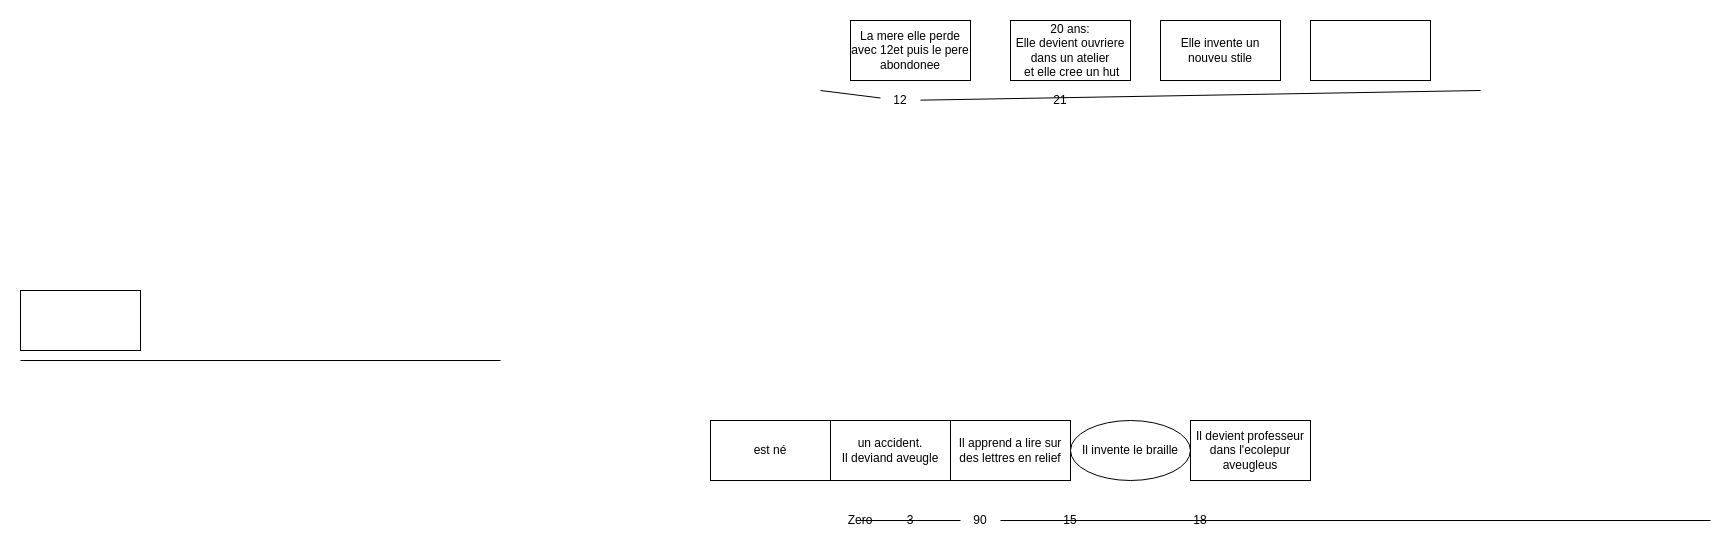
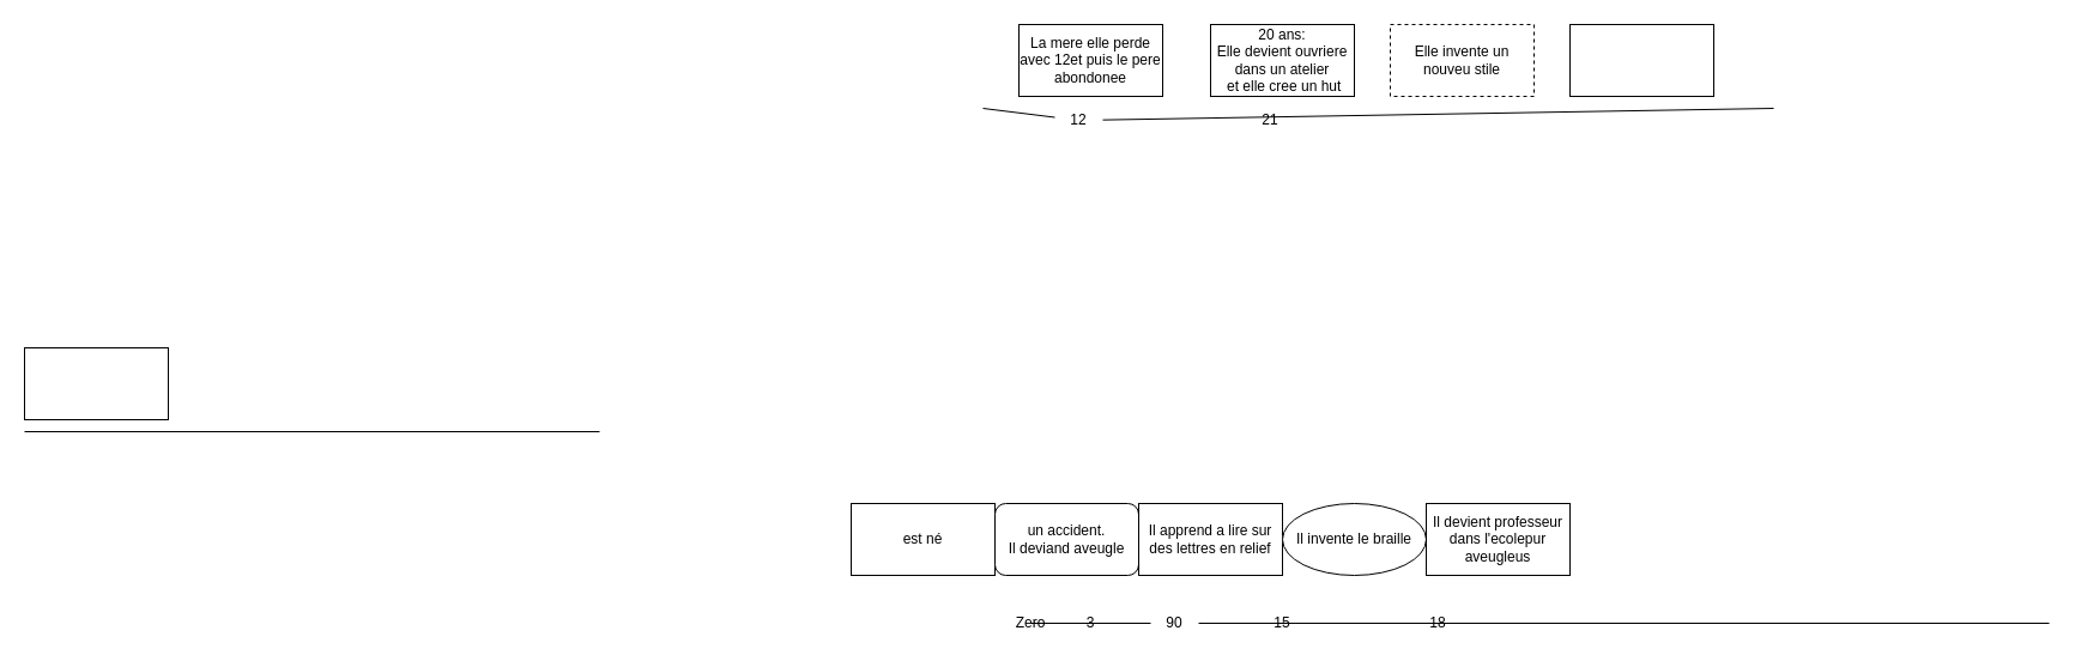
  <mxCell id="0" />
  <mxCell id="1" parent="0" />
  <mxCell id="2" value="est né" style="rounded=0;whiteSpace=wrap;html=1;" vertex="1" parent="1"><mxGeometry x="710" y="420" width="120" height="60" as="geometry" /></mxCell>
- <mxCell id="3" value="&lt;div&gt;un accident. &lt;br&gt;&lt;/div&gt;&lt;div&gt;Il deviand aveugle&lt;br&gt;&lt;/div&gt;" style="rounded=0;whiteSpace=wrap;html=1;" vertex="1" parent="1"><mxGeometry x="830" y="420" width="120" height="60" as="geometry" /></mxCell>
+ <mxCell id="3" value="&lt;div&gt;un accident. &lt;br&gt;&lt;/div&gt;&lt;div&gt;Il deviand aveugle&lt;br&gt;&lt;/div&gt;" style="whiteSpace=wrap;html=1;rounded=1;" vertex="1" parent="1"><mxGeometry x="830" y="420" width="120" height="60" as="geometry" /></mxCell>
  <mxCell id="4" value="Il apprend a lire sur des lettres en relief" style="rounded=0;whiteSpace=wrap;html=1;" vertex="1" parent="1"><mxGeometry x="950" y="420" width="120" height="60" as="geometry" /></mxCell>
  <mxCell id="5" value="" style="endArrow=none;html=1;" edge="1" parent="1" source="8"><mxGeometry width="50" height="50" relative="1" as="geometry"><mxPoint x="860" y="520" as="sourcePoint" /><mxPoint x="1710" y="520" as="targetPoint" /></mxGeometry></mxCell>
  <mxCell id="6" value="Zero" style="text;html=1;strokeColor=none;fillColor=none;align=center;verticalAlign=middle;whiteSpace=wrap;rounded=0;" vertex="1" parent="1"><mxGeometry x="840" y="510" width="40" height="20" as="geometry" /></mxCell>
  <mxCell id="7" value="3" style="text;html=1;strokeColor=none;fillColor=none;align=center;verticalAlign=middle;whiteSpace=wrap;rounded=0;" vertex="1" parent="1"><mxGeometry x="890" y="510" width="40" height="20" as="geometry" /></mxCell>
  <mxCell id="8" value="90" style="text;html=1;strokeColor=none;fillColor=none;align=center;verticalAlign=middle;whiteSpace=wrap;rounded=0;" vertex="1" parent="1"><mxGeometry x="960" y="510" width="40" height="20" as="geometry" /></mxCell>
  <mxCell id="9" value="" style="endArrow=none;html=1;" edge="1" parent="1" target="8"><mxGeometry width="50" height="50" relative="1" as="geometry"><mxPoint x="860" y="520" as="sourcePoint" /><mxPoint x="1710" y="520" as="targetPoint" /></mxGeometry></mxCell>
  <mxCell id="10" value="15" style="text;html=1;strokeColor=none;fillColor=none;align=center;verticalAlign=middle;whiteSpace=wrap;rounded=0;" vertex="1" parent="1"><mxGeometry x="1050" y="510" width="40" height="20" as="geometry" /></mxCell>
  <mxCell id="11" value="18" style="text;html=1;strokeColor=none;fillColor=none;align=center;verticalAlign=middle;whiteSpace=wrap;rounded=0;" vertex="1" parent="1"><mxGeometry x="1180" y="510" width="40" height="20" as="geometry" /></mxCell>
  <mxCell id="12" value="Il invente le braille" style="ellipse;whiteSpace=wrap;html=1;" vertex="1" parent="1"><mxGeometry x="1070" y="420" width="120" height="60" as="geometry" /></mxCell>
  <mxCell id="13" value="Il devient professeur dans l'ecolepur aveugleus" style="rounded=0;whiteSpace=wrap;html=1;" vertex="1" parent="1"><mxGeometry x="1190" y="420" width="120" height="60" as="geometry" /></mxCell>
  <mxCell id="14" value="" style="endArrow=none;html=1;" edge="1" parent="1" source="16"><mxGeometry width="50" height="50" relative="1" as="geometry"><mxPoint x="820" y="90" as="sourcePoint" /><mxPoint x="1480" y="90" as="targetPoint" /></mxGeometry></mxCell>
  <mxCell id="15" value="La mere elle perde avec 12et puis le pere abondonee" style="rounded=0;whiteSpace=wrap;html=1;" vertex="1" parent="1"><mxGeometry x="850" y="20" width="120" height="60" as="geometry" /></mxCell>
  <mxCell id="16" value="12" style="text;html=1;strokeColor=none;fillColor=none;align=center;verticalAlign=middle;whiteSpace=wrap;rounded=0;" vertex="1" parent="1"><mxGeometry x="880" y="90" width="40" height="20" as="geometry" /></mxCell>
  <mxCell id="17" value="" style="endArrow=none;html=1;" edge="1" parent="1" target="16"><mxGeometry width="50" height="50" relative="1" as="geometry"><mxPoint x="820" y="90" as="sourcePoint" /><mxPoint x="1480" y="90" as="targetPoint" /></mxGeometry></mxCell>
  <mxCell id="18" value="&lt;div&gt;20 ans:&lt;/div&gt;&lt;div&gt;Elle devient ouvriere dans un atelier&lt;br&gt;&lt;/div&gt;&amp;nbsp;et elle cree un hut" style="rounded=0;whiteSpace=wrap;html=1;" vertex="1" parent="1"><mxGeometry x="1010" y="20" width="120" height="60" as="geometry" /></mxCell>
  <mxCell id="19" value="21" style="text;html=1;strokeColor=none;fillColor=none;align=center;verticalAlign=middle;whiteSpace=wrap;rounded=0;" vertex="1" parent="1"><mxGeometry x="1040" y="90" width="40" height="20" as="geometry" /></mxCell>
- <mxCell id="20" value="Elle invente un nouveu stile" style="rounded=0;whiteSpace=wrap;html=1;" vertex="1" parent="1"><mxGeometry x="1160" y="20" width="120" height="60" as="geometry" /></mxCell>
+ <mxCell id="20" value="Elle invente un nouveu stile" style="rounded=0;whiteSpace=wrap;html=1;dashed=1;" vertex="1" parent="1"><mxGeometry x="1160" y="20" width="120" height="60" as="geometry" /></mxCell>
  <mxCell id="21" value="" style="rounded=0;whiteSpace=wrap;html=1;" vertex="1" parent="1"><mxGeometry x="1310" y="20" width="120" height="60" as="geometry" /></mxCell>
  <mxCell id="22" value="" style="rounded=0;whiteSpace=wrap;html=1;" vertex="1" parent="1"><mxGeometry x="20" y="290" width="120" height="60" as="geometry" /></mxCell>
  <mxCell id="23" value="" style="endArrow=none;html=1;" edge="1" parent="1"><mxGeometry width="50" height="50" relative="1" as="geometry"><mxPoint x="20" y="360" as="sourcePoint" /><mxPoint x="500" y="360" as="targetPoint" /></mxGeometry></mxCell>
